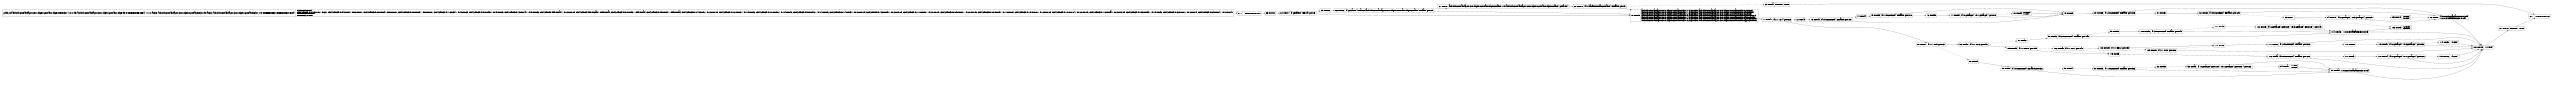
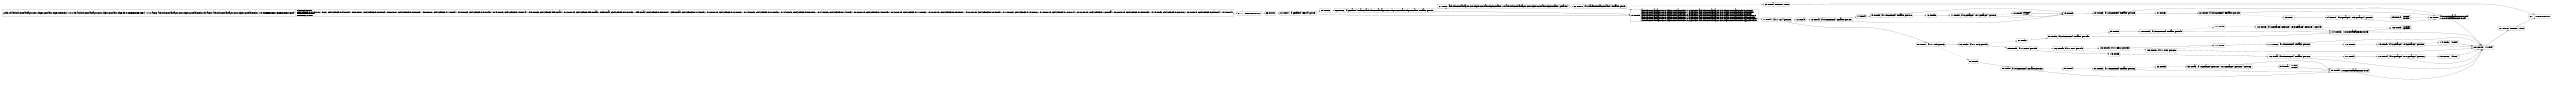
  digraph {
    rankdir=LR
    node [shape=record]
    n1 [label="{61\:\ ?|MTH_ENTER_BLOCK\l}"]
    n2 [label="{63\:\ 0x0000}"]
    n3 [label="{64\:\ 0x0004|if (getParent() == null) goto L9\l}"]
    n4 [label="{65\:\ 0x0006}"]
    n5 [label="{70\:\ 0x001b|androidx.constraintlayout.core.widgets.ConstraintAnchor r0 = getAnchor(androidx.constraintlayout.core.widgets.ConstraintAnchor.Type.LEFT)\landroidx.constraintlayout.core.widgets.ConstraintAnchor r1 = getAnchor(androidx.constraintlayout.core.widgets.ConstraintAnchor.Type.RIGHT)\landroidx.constraintlayout.core.widgets.ConstraintAnchor r2 = getAnchor(androidx.constraintlayout.core.widgets.ConstraintAnchor.Type.TOP)\landroidx.constraintlayout.core.widgets.ConstraintAnchor r3 = getAnchor(androidx.constraintlayout.core.widgets.ConstraintAnchor.Type.BOTTOM)\landroidx.constraintlayout.core.widgets.ConstraintAnchor r4 = getAnchor(androidx.constraintlayout.core.widgets.ConstraintAnchor.Type.CENTER)\landroidx.constraintlayout.core.widgets.ConstraintAnchor r5 = getAnchor(androidx.constraintlayout.core.widgets.ConstraintAnchor.Type.CENTER_X)\landroidx.constraintlayout.core.widgets.ConstraintAnchor r6 = getAnchor(androidx.constraintlayout.core.widgets.ConstraintAnchor.Type.CENTER_Y)\l}"]
    n6 [label="{66\:\ 0x000c|if ((getParent() instanceof androidx.constraintlayout.core.widgets.ConstraintWidgetContainer) == false) goto L9\l}"]
    n7 [label="{71\:\ 0x0047|if (r11 != r4) goto L28\l}"]
    n8 [label="{67\:\ 0x000e|androidx.constraintlayout.core.widgets.ConstraintWidgetContainer r0 = (androidx.constraintlayout.core.widgets.ConstraintWidgetContainer) getParent()\l}"]
    n9 [label="{68\:\ 0x0018|if (r0.handlesInternalConstraints() == false) goto L9\l}"]
    n10 [label="{69\:\ 0x001a|RETURN\l|return\l}"]
    n11 [label="{62\:\ ?|MTH_EXIT_BLOCK\l}"]
    n12 [label="{72\:\ 0x0049}"]
    n13 [label="{87\:\ 0x0087|if (r11 != r5) goto L37\l}"]
    n14 [label="{73\:\ 0x004d|if (r0.isConnected() == false) goto L18\l}"]
    n15 [label="{88\:\ 0x0089}"]
    n16 [label="{96\:\ 0x00b0|if (r11 != r6) goto L46\l}"]
    n17 [label="{74\:\ 0x004f}"]
    n18 [label="{79\:\ 0x0065}"]
    n19 [label="{75\:\ 0x0053|if (r1.isConnected() == false) goto L18\l}"]
    n20 [label="{80\:\ 0x0069|if (r2.isConnected() == false) goto L25\l}"]
    n21 [label="{76\:\ 0x0055}"]
    n22 [label="{77\:\ 0x005d|if (r0.getTarget() != r1.getTarget()) goto L18\l}"]
    n23 [label="{78\:\ 0x005f|r0.reset()\lr1.null()\l}"]
    n24 [label="{81\:\ 0x006b}"]
    n25 [label="{86\:\ 0x0081|r10.mHorizontalBiasPercent = 0.5f\lr10.mVerticalBiasPercent = 0.5f\l}"]
    n26 [label="{82\:\ 0x006f|if (r3.isConnected() == false) goto L25\l}"]
    n27 [label="{120\:\ 0x0109|r11.reset()\l}"]
    n28 [label="{83\:\ 0x0071}"]
    n29 [label="{84\:\ 0x0079|if (r2.getTarget() != r3.getTarget()) goto L25\l}"]
    n30 [label="{85\:\ 0x007b|r2.reset()\lr3.reset()\l}"]
    n31 [label="{121\:\ 0x010c|RETURN\l|return\l}"]
    n32 [label="{89\:\ 0x008d|if (r0.isConnected() == false) goto L36\l}"]
    n33 [label="{97\:\ 0x00b2}"]
    n34 [label="{105\:\ 0x00d9|if (r11 == r0) goto L55\l}"]
    n35 [label="{90\:\ 0x008f}"]
    n36 [label="{95\:\ 0x00ad|r10.mHorizontalBiasPercent = 0.5f\l}"]
    n37 [label="{91\:\ 0x0093|if (r1.isConnected() == false) goto L36\l}"]
    n38 [label="{92\:\ 0x0095}"]
    n39 [label="{93\:\ 0x00a5|if (r0.getTarget().getOwner() != r1.getTarget().getOwner()) goto L36\l}"]
    n40 [label="{94\:\ 0x00a7|r0.reset()\lr1.reset()\l}"]
    n41 [label="{98\:\ 0x00b6|if (r2.isConnected() == false) goto L45\l}"]
    n42 [label="{106\:\ 0x00db|if (r11 != r1) goto L48\l}"]
    n43 [label="{115\:\ 0x00f6}"]
    n44 [label="{99\:\ 0x00b8}"]
    n45 [label="{104\:\ 0x00d6|r10.mVerticalBiasPercent = 0.5f\l}"]
    n46 [label="{100\:\ 0x00bc|if (r3.isConnected() == false) goto L45\l}"]
    n47 [label="{103\:\ 0x00d0|r2.reset()\lr3.reset()\l}"]
    n48 [label="{101\:\ 0x00be}"]
    n49 [label="{102\:\ 0x00ce|if (r2.getTarget().getOwner() != r3.getTarget().getOwner()) goto L45\l}"]
    n50 [label="{108\:\ 0x00de|if (r11 == r2) goto L50\l}"]
    n51 [label="{116\:\ 0x00fa|if (r0.isConnected() == false) goto L26\l}"]
    n52 [label="{109\:\ 0x00e0|if (r11 != r3) goto L26\l}"]
    n53 [label="{110\:\ 0x00e2}"]
    n54 [label="{111\:\ 0x00e6|if (r2.isConnected() == false) goto L26\l}"]
    n55 [label="{112\:\ 0x00e8}"]
    n56 [label="{113\:\ 0x00f0|if (r2.getTarget() != r3.getTarget()) goto L26\l}"]
    n57 [label="{114\:\ 0x00f2|r4.reset()\l}"]
    n58 [label="{117\:\ 0x00fc}"]
    n59 [label="{118\:\ 0x0104|if (r0.getTarget() != r1.getTarget()) goto L26\l}"]
    n60 [label="{119\:\ 0x0106|r4.reset()\l}"]
    n61 [label="{public void androidx.constraintlayout.core.widgets.ConstraintWidget.resetAnchor((r10v0 'this' androidx.constraintlayout.core.widgets.ConstraintWidget A[IMMUTABLE_TYPE, THIS]), (r11v0 'anchor' androidx.constraintlayout.core.widgets.ConstraintAnchor A[D('anchor' androidx.constraintlayout.core.widgets.ConstraintAnchor), IMMUTABLE_TYPE, METHOD_ARGUMENT]))  | USE_LINES_HINTS\lCROSS_EDGE: B:121:0x010c \-\> B:62:?, CROSS_EDGE: B:84:0x0079 \-\> B:86:0x0081, CROSS_EDGE: B:82:0x006f \-\> B:86:0x0081, CROSS_EDGE: B:80:0x0069 \-\> B:86:0x0081, CROSS_EDGE: B:77:0x005d \-\> B:79:0x0065, CROSS_EDGE: B:75:0x0053 \-\> B:79:0x0065, CROSS_EDGE: B:73:0x004d \-\> B:79:0x0065, CROSS_EDGE: B:95:0x00ad \-\> B:120:0x0109, CROSS_EDGE: B:93:0x00a5 \-\> B:95:0x00ad, CROSS_EDGE: B:91:0x0093 \-\> B:95:0x00ad, CROSS_EDGE: B:89:0x008d \-\> B:95:0x00ad, CROSS_EDGE: B:104:0x00d6 \-\> B:120:0x0109, CROSS_EDGE: B:102:0x00ce \-\> B:104:0x00d6, CROSS_EDGE: B:100:0x00bc \-\> B:104:0x00d6, CROSS_EDGE: B:98:0x00b6 \-\> B:104:0x00d6, CROSS_EDGE: B:114:0x00f2 \-\> B:120:0x0109, CROSS_EDGE: B:113:0x00f0 \-\> B:120:0x0109, CROSS_EDGE: B:111:0x00e6 \-\> B:120:0x0109, CROSS_EDGE: B:109:0x00e0 \-\> B:120:0x0109, CROSS_EDGE: B:108:0x00de \-\> B:110:0x00e2, CROSS_EDGE: B:119:0x0106 \-\> B:120:0x0109, CROSS_EDGE: B:118:0x0104 \-\> B:120:0x0109, CROSS_EDGE: B:116:0x00fa \-\> B:120:0x0109, CROSS_EDGE: B:105:0x00d9 \-\> B:115:0x00f6, CROSS_EDGE: B:66:0x000c \-\> B:70:0x001b, CROSS_EDGE: B:64:0x0004 \-\> B:70:0x001b\lINLINE_NOT_NEEDED\lTYPE_VARS: EMPTY\l}"]
    n1 -> n2
    n2 -> n3
    n3 -> n4 [style=dashed]
    n3 -> n5
    n4 -> n6
    n5 -> n7
    n6 -> n5
    n6 -> n8 [style=dashed]
    n7 -> n12 [style=dashed]
    n7 -> n13
    n8 -> n9
    n9 -> n5
    n9 -> n10 [style=dashed]
    n10 -> n11
    n12 -> n14
    n13 -> n15 [style=dashed]
    n13 -> n16
    n14 -> n17 [style=dashed]
    n14 -> n18
    n15 -> n32
    n16 -> n33 [style=dashed]
    n16 -> n34
    n17 -> n19
    n18 -> n20
    n19 -> n18
    n19 -> n21 [style=dashed]
    n20 -> n24 [style=dashed]
    n20 -> n25
    n21 -> n22
    n22 -> n18
    n22 -> n23 [style=dashed]
    n23 -> n18
    n24 -> n26
    n25 -> n27
    n26 -> n25
    n26 -> n28 [style=dashed]
    n27 -> n31
    n28 -> n29
    n29 -> n25
    n29 -> n30 [style=dashed]
    n30 -> n25
    n31 -> n11
    n32 -> n35 [style=dashed]
    n32 -> n36
    n33 -> n41
    n34 -> n42 [style=dashed]
    n34 -> n43
    n35 -> n37
    n36 -> n27
    n37 -> n36
    n37 -> n38 [style=dashed]
    n38 -> n39
    n39 -> n36
    n39 -> n40 [style=dashed]
    n40 -> n36
    n41 -> n44 [style=dashed]
    n41 -> n45
    n42 -> n43 [style=dashed]
    n42 -> n50
    n43 -> n51
    n44 -> n46
    n45 -> n27
    n45 -> n47
    n46 -> n45
    n46 -> n48 [style=dashed]
    n48 -> n49
    n49 -> n45
-   n28 -> n47 [style=dashed]
+   n49 -> n47 [style=dashed]
    n50 -> n52 [style=dashed]
    n50 -> n53
    n51 -> n27
    n51 -> n58 [style=dashed]
    n52 -> n27
    n52 -> n53 [style=dashed]
    n53 -> n54
    n54 -> n27
    n54 -> n55 [style=dashed]
    n55 -> n56
    n56 -> n27
    n56 -> n57 [style=dashed]
    n57 -> n27
    n58 -> n59
    n59 -> n27
    n59 -> n60 [style=dashed]
    n60 -> n27
    n61 -> n1
  }
